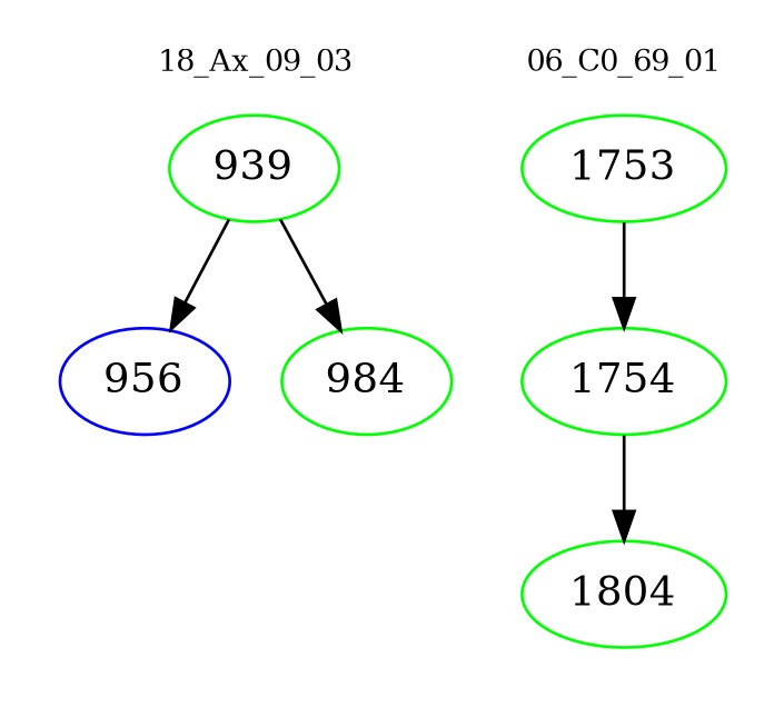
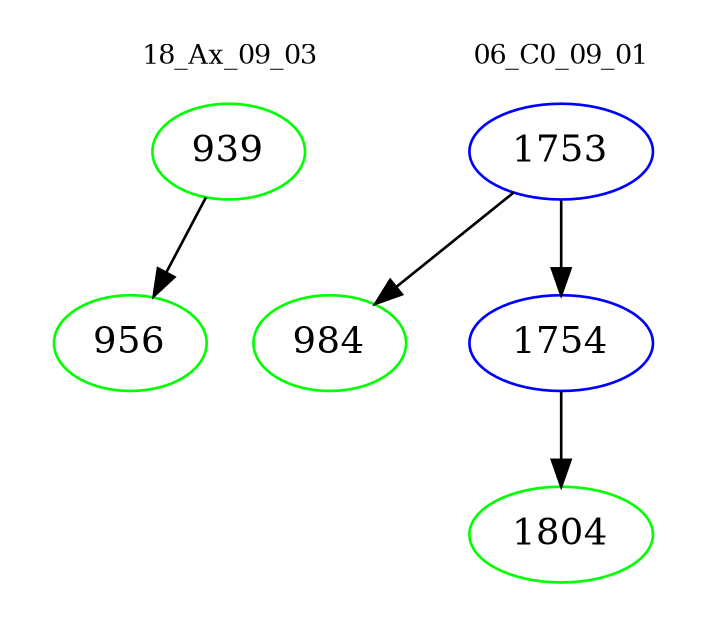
  digraph {
    node [color=green]
    edge [color=black]
    n1 [label=939]
-   n2 [color=blue label=956]
+   n2 [label=956]
    n3 [label=984]
-   n4 [label=1753]
-   n5 [label=1754]
+   n4 [color=blue label=1753]
+   n5 [color=blue label=1754]
    n6 [label=1804]
    subgraph cluster_1 {
      color=white
      fontsize=10
      label="18_Ax_09_03"
      n1
      n2
      n3
    }
    subgraph cluster_2 {
      color=white
      fontsize=10
-     label="06_C0_69_01"
+     label="06_C0_09_01"
      n4
      n5
      n6
    }
    n1 -> n2
-   n1 -> n3
+   n4 -> n3
    n4 -> n5
    n5 -> n6
  }
